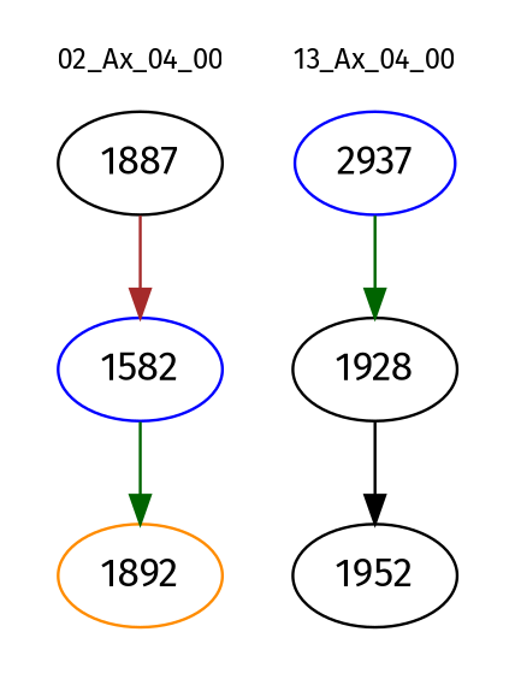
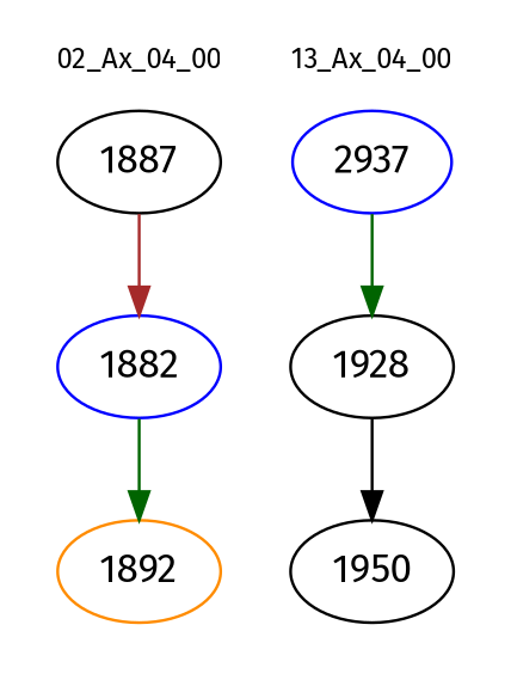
  digraph {
    fontname="Fira Sans"
    node [color=black fontname="Fira Sans"]
    edge [color=darkgreen fontname="Fira Sans"]
    n1 [label=1887]
-   n2 [color=blue label=1582]
+   n2 [color=blue label=1882]
    n3 [color=darkorange label=1892]
    n4 [color=blue label=2937]
    n5 [label=1928]
-   n6 [label=1952]
+   n6 [label=1950]
    subgraph cluster_1 {
      color=white
      fontsize=10
      label="02_Ax_04_00"
      n1
      n2
      n3
    }
    subgraph cluster_2 {
      color=white
      fontsize=10
      label="13_Ax_04_00"
      n4
      n5
      n6
    }
    n1 -> n2 [color=brown]
    n2 -> n3
    n4 -> n5
    n5 -> n6 [color=black]
  }
